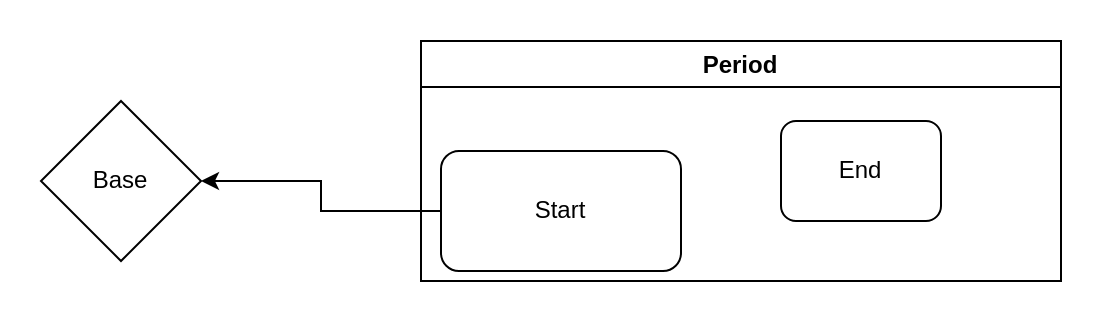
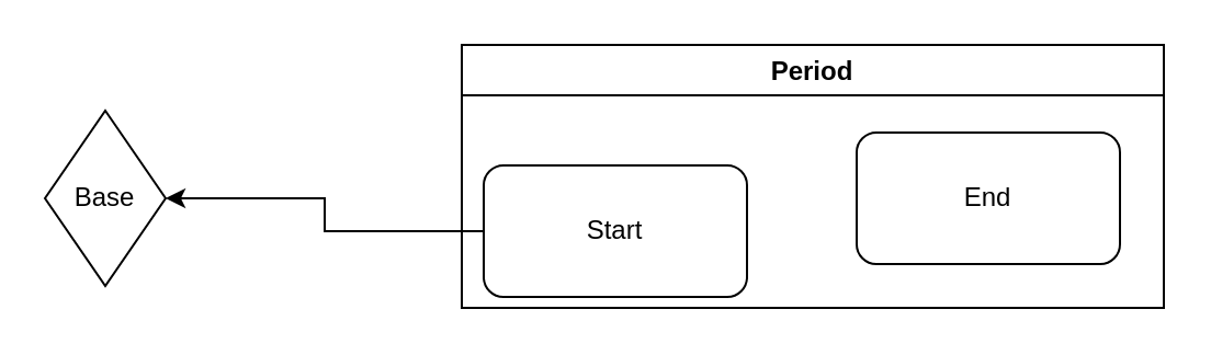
  <mxCell id="0" />
  <mxCell id="1" parent="0" />
  <mxCell id="2" value="Period" style="swimlane;" vertex="1" parent="1"><mxGeometry x="210" y="20" width="320" height="120" as="geometry" /></mxCell>
  <mxCell id="3" value="Start" style="rounded=1;whiteSpace=wrap;html=1;" vertex="1" parent="2"><mxGeometry x="10" y="55" width="120" height="60" as="geometry" /></mxCell>
- <mxCell id="4" value="End" style="rounded=1;whiteSpace=wrap;html=1;" vertex="1" parent="2"><mxGeometry x="180" y="40" width="80" height="50" as="geometry" /></mxCell>
- <mxCell id="5" value="Base" style="rhombus;whiteSpace=wrap;html=1;" vertex="1" parent="1"><mxGeometry x="20" y="50" width="80" height="80" as="geometry" /></mxCell>
+ <mxCell id="4" value="End" style="rounded=1;whiteSpace=wrap;html=1;" vertex="1" parent="2"><mxGeometry x="180" y="40" width="120" height="60" as="geometry" /></mxCell>
+ <mxCell id="5" value="Base" style="rhombus;whiteSpace=wrap;html=1;" vertex="1" parent="1"><mxGeometry x="20" y="50" width="55" height="80" as="geometry" /></mxCell>
  <mxCell id="6" style="edgeStyle=orthogonalEdgeStyle;rounded=0;orthogonalLoop=1;jettySize=auto;html=1;" edge="1" parent="1" source="3" target="5"><mxGeometry relative="1" as="geometry" /></mxCell>
